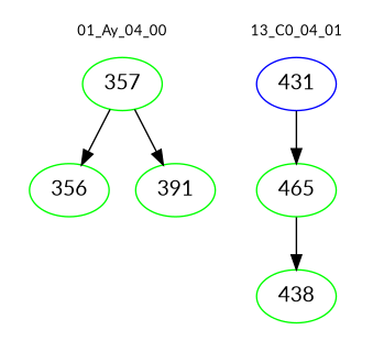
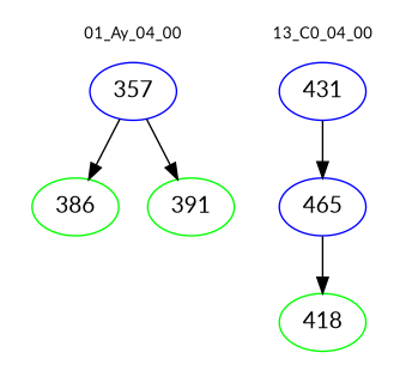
  digraph {
    fontname=Lato
    node [color=green fontname=Lato]
    edge [color=black fontname=Lato]
-   n1 [label=357]
-   n2 [label=356]
+   n1 [color=blue label=357]
+   n2 [label=386]
    n3 [label=391]
    n4 [color=blue label=431]
-   n5 [label=465]
-   n6 [label=438]
+   n5 [color=blue label=465]
+   n6 [label=418]
    subgraph cluster_1 {
      color=white
      fontsize=10
      label="01_Ay_04_00"
      n1
      n2
      n3
    }
    subgraph cluster_2 {
      color=white
      fontsize=10
-     label="13_C0_04_01"
+     label="13_C0_04_00"
      n4
      n5
      n6
    }
    n1 -> n2
    n1 -> n3
    n4 -> n5
    n5 -> n6
  }
